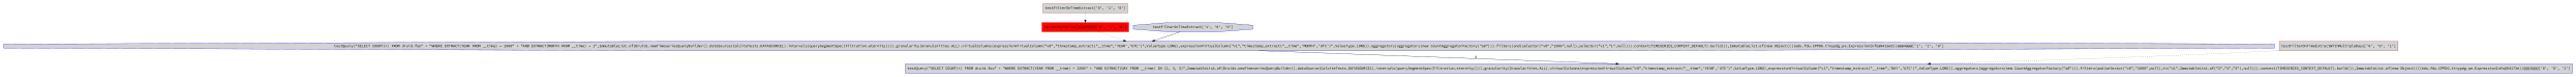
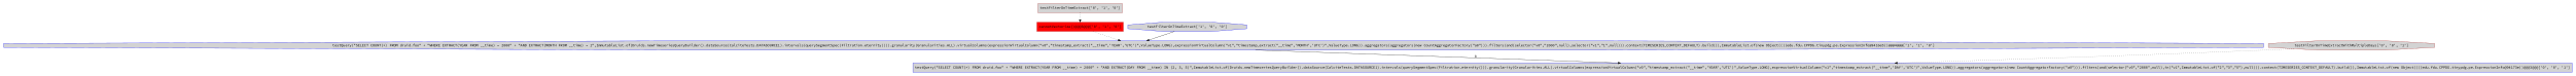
  digraph {
    fontname="Source Code Pro"
    node [fillcolor=lightgray shape=box style=filled color=brown fontname="Source Code Pro"]
    edge [style=dotted fontname="Source Code Pro"]
    n1 [label="testFilterOnTimeExtract['0', '1', '0']"]
    n2 [fillcolor=red label="cannotVectorize()@@@3@@@['0', '1', '0']"]
    n3 [label="testFilterOnTimeExtract['1', '0', '0']" shape=octagon color=blue]
    n4 [label="testQuery(\"SELECT COUNT(*) FROM druid.foo\" + \"WHERE EXTRACT(YEAR FROM __time) = 2000\" + \"AND EXTRACT(MONTH FROM __time) = 1\",ImmutableList.of(Druids.newTimeseriesQueryBuilder().dataSource(CalciteTests.DATASOURCE1).intervals(querySegmentSpec(Filtration.eternity())).granularity(Granularities.ALL).virtualColumns(expressionVirtualColumn(\"v0\",\"timestamp_extract(\"__time\",'YEAR','UTC')\",ValueType.LONG),expressionVirtualColumn(\"v1\",\"timestamp_extract(\"__time\",'MONTH','UTC')\",ValueType.LONG)).aggregators(aggregators(new CountAggregatorFactory(\"a0\"))).filters(and(selector(\"v0\",\"2000\",null),selector(\"v1\",\"1\",null))).context(TIMESERIES_CONTEXT_DEFAULT).build()),ImmutableList.of(new Object((((edu.fdu.CPPDG.tinypdg.pe.ExpressionInfo@9416e5))@@@4@@@['1', '1', '0']" shape=octagon color=blue]
    n5 [label="testQuery(\"SELECT COUNT(*) FROM druid.foo\" + \"WHERE EXTRACT(YEAR FROM __time) = 2000\" + \"AND EXTRACT(DAY FROM __time) IN (2, 3, 5)\",ImmutableList.of(Druids.newTimeseriesQueryBuilder().dataSource(CalciteTests.DATASOURCE1).intervals(querySegmentSpec(Filtration.eternity())).granularity(Granularities.ALL).virtualColumns(expressionVirtualColumn(\"v0\",\"timestamp_extract(\"__time\",'YEAR','UTC')\",ValueType.LONG),expressionVirtualColumn(\"v1\",\"timestamp_extract(\"__time\",'DAY','UTC')\",ValueType.LONG)).aggregators(aggregators(new CountAggregatorFactory(\"a0\"))).filters(and(selector(\"v0\",\"2000\",null),in(\"v1\",ImmutableList.of(\"2\",\"3\",\"5\"),null))).context(TIMESERIES_CONTEXT_DEFAULT).build()),ImmutableList.of(new Object((((edu.fdu.CPPDG.tinypdg.pe.ExpressionInfo@94173e))@@@3@@@['0', '0', '1']" color=blue]
-   n6 [label="testFilterOnTimeExtractWithMultipleDays['0', '0', '1']"]
+   n6 [label="testFilterOnTimeExtractWithMultipleDays['0', '0', '1']" shape=octagon]
    n1 -> n2
    n2 -> n4
    n3 -> n4 [style=solid]
    n4 -> n5 [label=0 style=solid]
    n6 -> n5
  }
